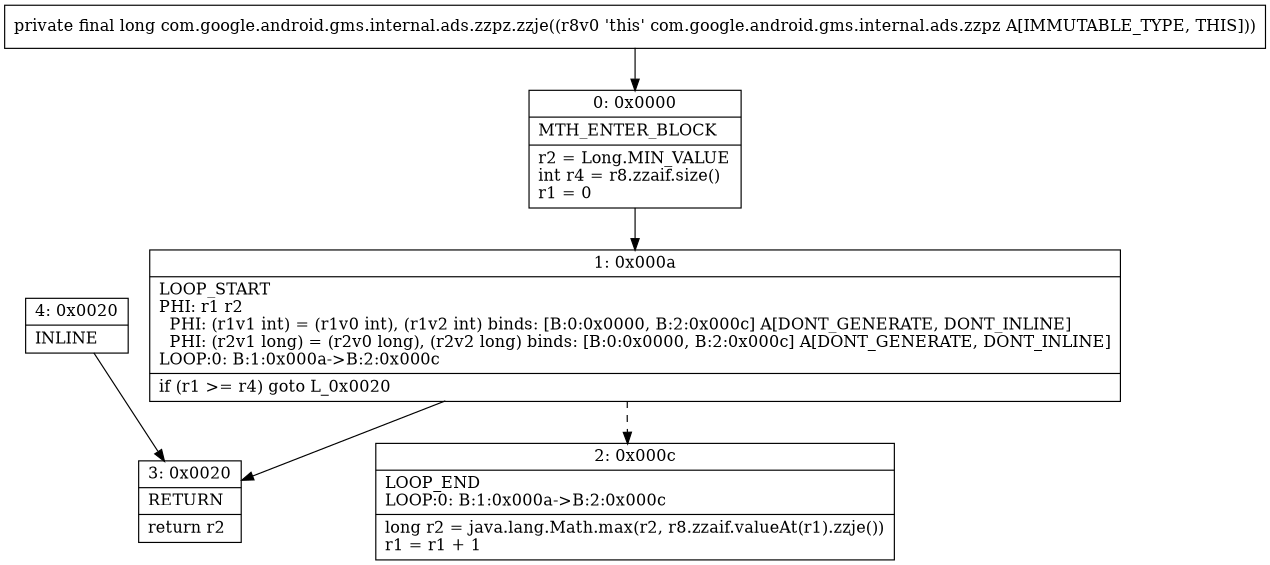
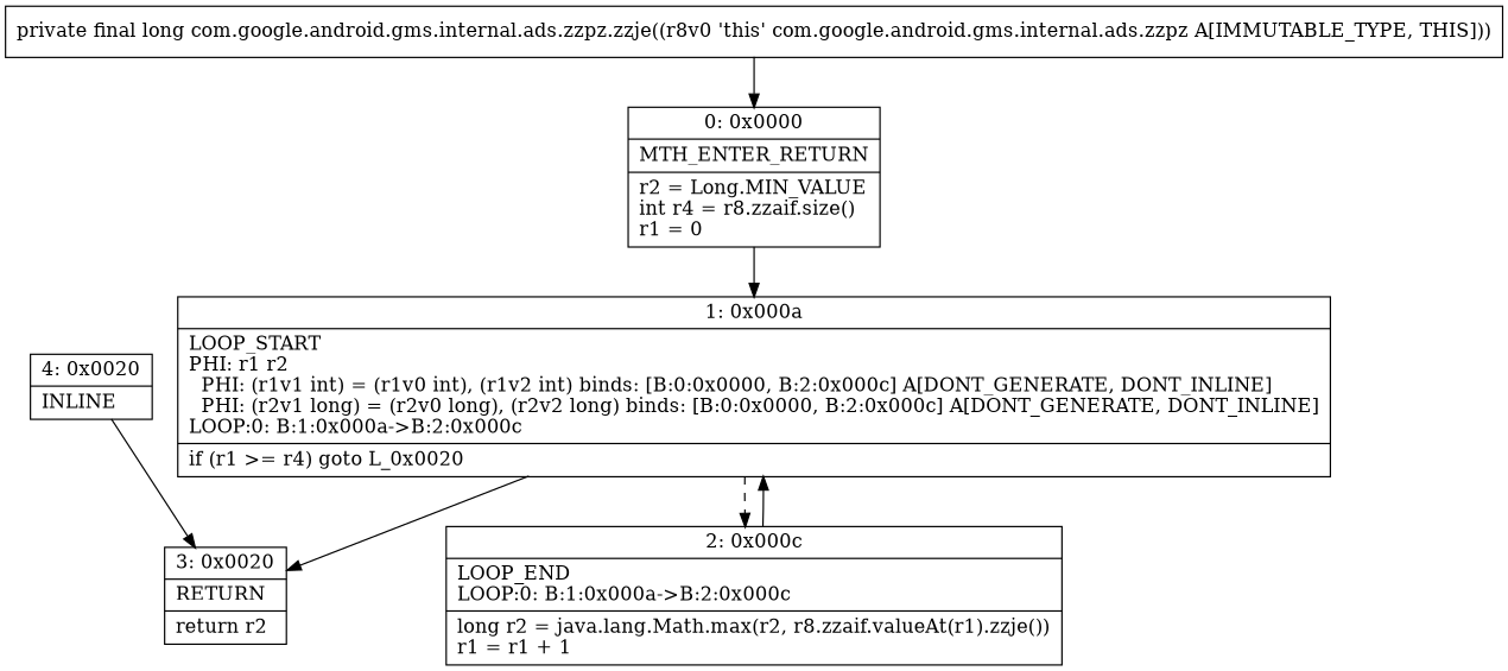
  digraph {
    node [shape=record]
-   n1 [label="{0\:\ 0x0000|MTH_ENTER_BLOCK\l|r2 = Long.MIN_VALUE\lint r4 = r8.zzaif.size()\lr1 = 0\l}"]
+   n1 [label="{0\:\ 0x0000|MTH_ENTER_RETURN\l|r2 = Long.MIN_VALUE\lint r4 = r8.zzaif.size()\lr1 = 0\l}"]
    n2 [label="{1\:\ 0x000a|LOOP_START\lPHI: r1 r2 \l  PHI: (r1v1 int) = (r1v0 int), (r1v2 int) binds: [B:0:0x0000, B:2:0x000c] A[DONT_GENERATE, DONT_INLINE]\l  PHI: (r2v1 long) = (r2v0 long), (r2v2 long) binds: [B:0:0x0000, B:2:0x000c] A[DONT_GENERATE, DONT_INLINE]\lLOOP:0: B:1:0x000a\-\>B:2:0x000c\l|if (r1 \>= r4) goto L_0x0020\l}"]
    n3 [label="{2\:\ 0x000c|LOOP_END\lLOOP:0: B:1:0x000a\-\>B:2:0x000c\l|long r2 = java.lang.Math.max(r2, r8.zzaif.valueAt(r1).zzje())\lr1 = r1 + 1\l}"]
    n4 [label="{3\:\ 0x0020|RETURN\l|return r2\l}"]
    n5 [label="{4\:\ 0x0020|INLINE\l}"]
    n6 [label="{private final long com.google.android.gms.internal.ads.zzpz.zzje((r8v0 'this' com.google.android.gms.internal.ads.zzpz A[IMMUTABLE_TYPE, THIS])) }"]
    n1 -> n2
    n2 -> n3 [style=dashed]
    n2 -> n4
+   n3 -> n2
    n5 -> n4
    n6 -> n1
  }
